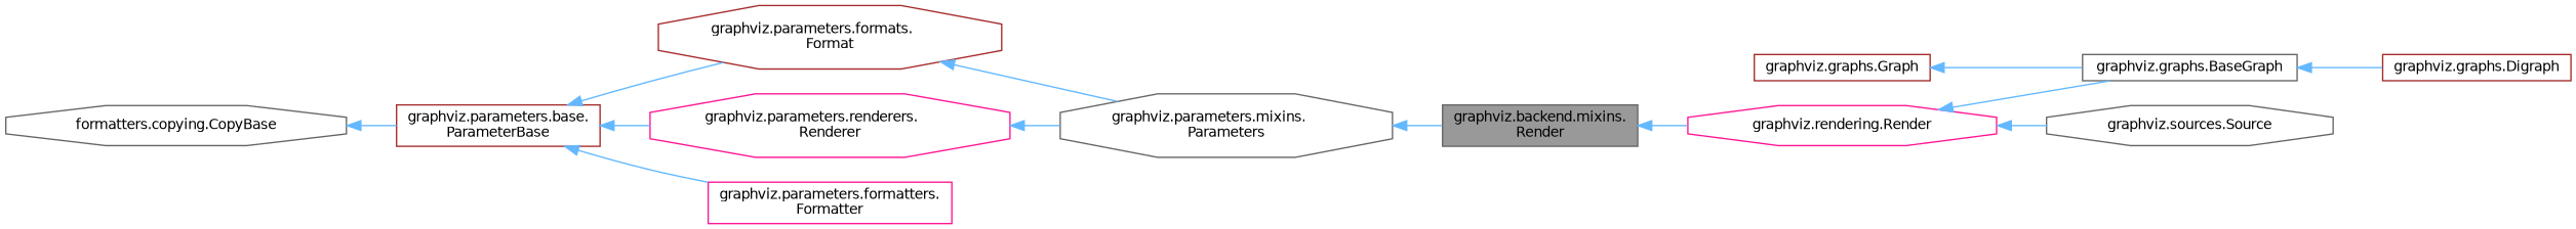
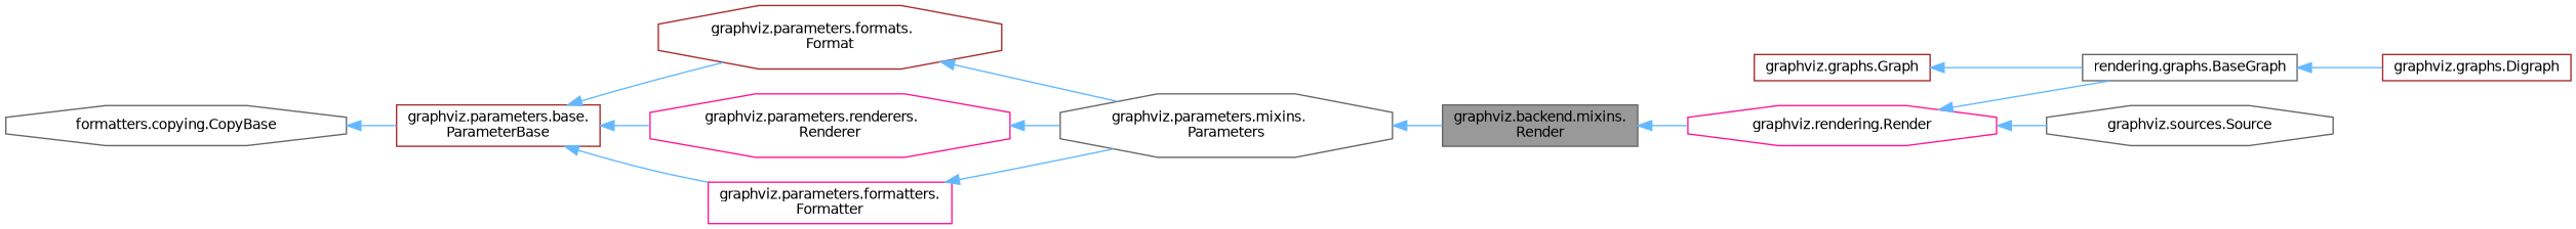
  digraph {
    rankdir=LR
    node [color=gray40 fillcolor=white fontname=Helvetica fontsize=10 shape=box style=filled]
    edge [color=steelblue1 dir=back fontname=Helvetica fontsize=10 labelfontname=Helvetica labelfontsize=10 style=solid]
    n1 [fillcolor=grey60 fontcolor=black height=0.2 label="graphviz.backend.mixins.\lRender" width=0.4]
    n2 [color=deeppink height=0.2 label="graphviz.rendering.Render" shape=octagon width=0.4]
-   n3 [height=0.2 label="graphviz.graphs.BaseGraph" width=0.4]
+   n3 [height=0.2 label="rendering.graphs.BaseGraph" width=0.4]
    n4 [height=0.2 label="graphviz.sources.Source" shape=octagon width=0.4]
    n5 [height=0.2 label="graphviz.parameters.mixins.\lParameters" shape=octagon width=0.4]
    n6 [color=brown height=0.2 label="graphviz.parameters.base.\lParameterBase" width=0.4]
    n7 [color=brown height=0.2 label="graphviz.parameters.formats.\lFormat" shape=octagon width=0.4]
    n8 [color=deeppink height=0.2 label="graphviz.parameters.renderers.\lRenderer" shape=octagon width=0.4]
    n9 [color=deeppink height=0.2 label="graphviz.parameters.formatters.\lFormatter" width=0.4]
    n10 [height=0.2 label="formatters.copying.CopyBase" shape=octagon width=0.4]
    n11 [color=brown height=0.2 label="graphviz.graphs.Digraph" width=0.4]
    n12 [color=brown height=0.2 label="graphviz.graphs.Graph" width=0.4]
    n1 -> n2
    n2 -> n3
    n2 -> n4
    n3 -> n11
    n5 -> n1
    n6 -> n7
    n6 -> n8
    n6 -> n9
    n7 -> n5
    n8 -> n5
+   n9 -> n5
    n10 -> n6
    n12 -> n3
  }
